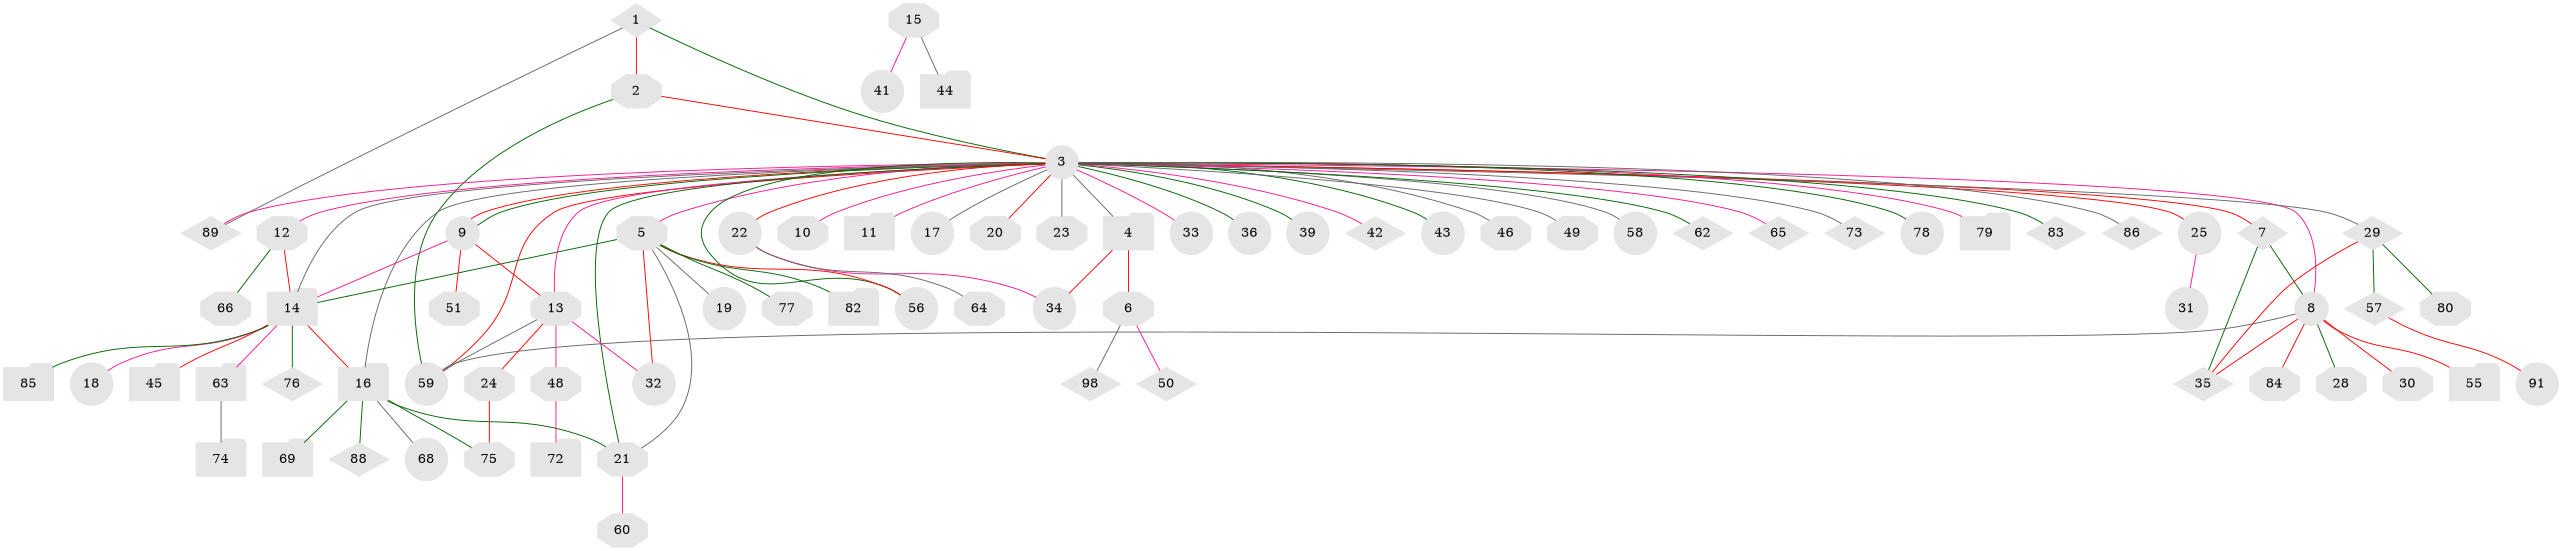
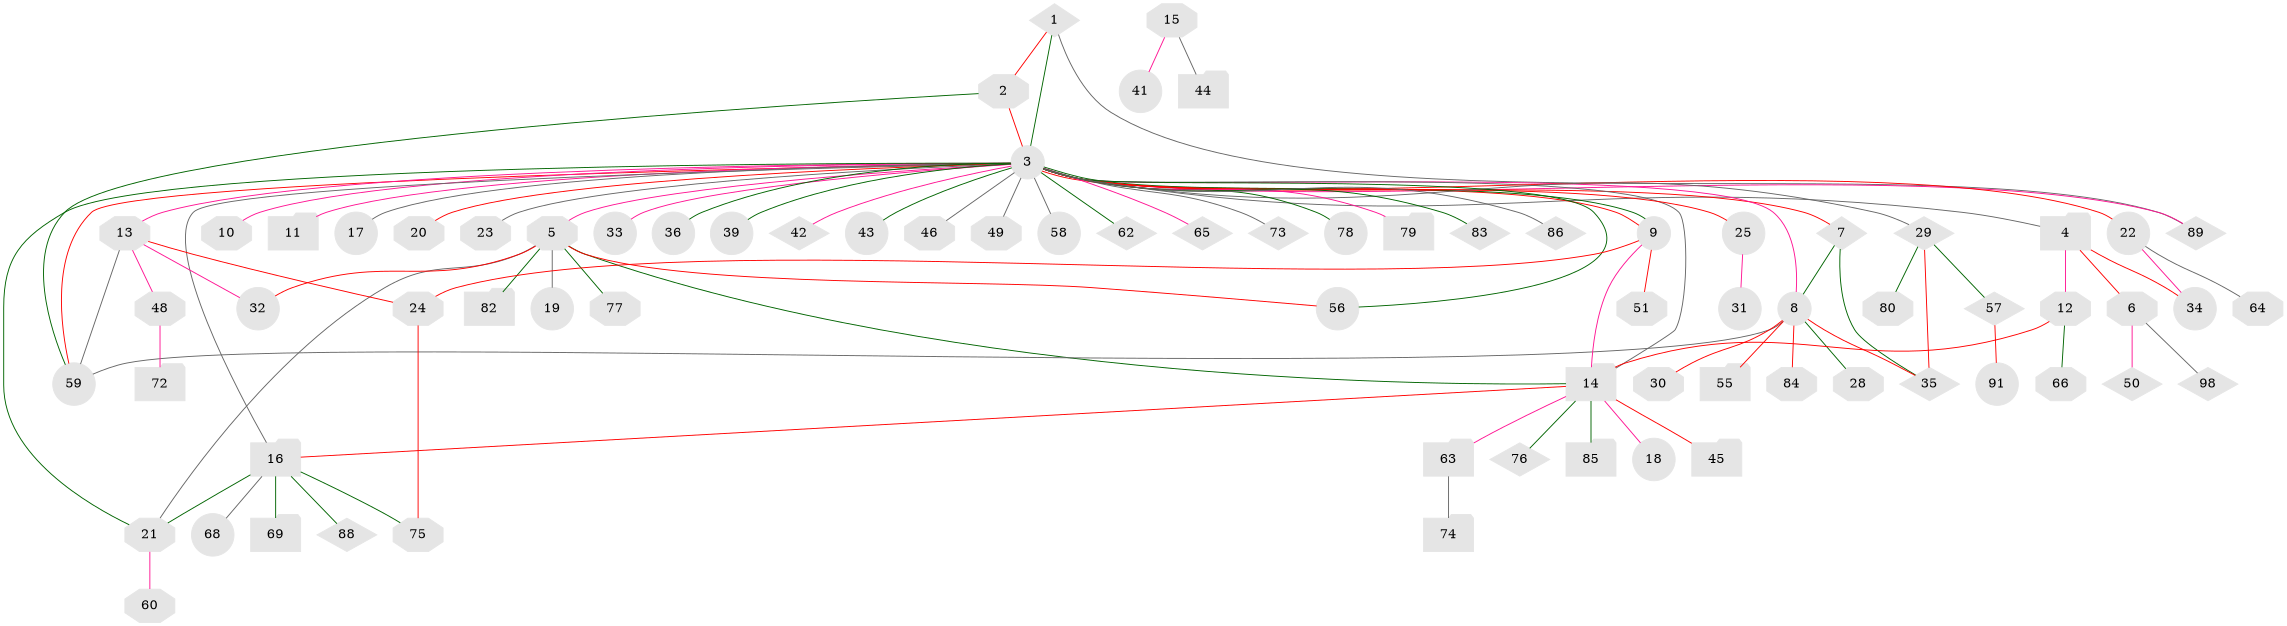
  graph {
    node [color=gray90 shape=octagon style=filled]
    edge [color=darkgreen]
    1 [shape=diamond super="+37"]
    2
    3 [shape=circle super="+94"]
    89 [shape=diamond]
    59 [shape=circle super="+87"]
    4 [shape=folder]
    5 [super="+47"]
    7 [shape=diamond]
    8 [shape=circle super="+27"]
    9 [shape=circle super="+92"]
    10
    11 [shape=folder]
    12 [super="+38"]
    13 [super="+40"]
    14 [shape=folder super="+54"]
    16 [shape=folder super="+99"]
    17 [shape=circle]
    20
    21 [super="+26"]
    22 [shape=circle super="+52"]
    23 [super="+100"]
    25 [shape=circle]
    29 [shape=diamond super="+81"]
    33 [shape=circle]
    36 [shape=circle]
    39 [shape=circle]
    42 [shape=diamond]
    43 [shape=circle]
    46
    49
    56 [shape=circle]
    58 [shape=circle]
    62 [shape=diamond]
    65 [shape=diamond]
    73 [shape=diamond]
    78 [shape=circle]
    79 [shape=folder]
    83 [shape=diamond]
    86 [shape=diamond]
    6 [super="+53"]
    34 [shape=circle super="+77"]
    19 [shape=circle]
    32 [shape=circle]
    n44 [label=77]
    82 [shape=folder]
    35 [shape=diamond super="+95"]
    28
    30
    55 [shape=folder super="+96"]
    84
    24 [super="+71"]
    51
    66 [super="+70"]
    48
    18 [shape=circle]
    45 [shape=folder]
    63 [shape=folder]
    76 [shape=diamond]
    85 [shape=folder]
    15 [super="+97"]
    41 [shape=circle super="+90"]
    44 [shape=folder]
    68 [shape=circle]
    69 [shape=folder super="+93"]
    75
    88 [shape=diamond]
    60
    64
    31 [shape=circle]
    57 [shape=diamond super="+61"]
    80
    50 [shape=diamond]
    98 [shape=diamond]
    72 [shape=folder]
    74 [shape=folder]
    91 [shape=circle]
    1 -- 2 [color=red]
    1 -- 3
    1 -- 89 [color=gray40]
    2 -- 3 [color=red]
    2 -- 59
    3 -- 89 [color=deeppink]
    3 -- 59 [color=red weight=2]
    3 -- 4 [color=gray40]
    3 -- 5 [color=deeppink]
    3 -- 7 [color=red]
    3 -- 8 [color=deeppink]
    3 -- 9 [color=red]
    3 -- 9
    3 -- 10 [color=deeppink]
    3 -- 11 [color=deeppink]
-   3 -- 12 [color=deeppink]
+   4 -- 12 [color=deeppink]
    3 -- 13 [color=deeppink weight=2]
    3 -- 14 [color=gray40]
    3 -- 16 [color=gray40]
    3 -- 17 [color=gray40]
    3 -- 20 [color=red]
    3 -- 21
    3 -- 22 [color=red]
    3 -- 23 [color=gray40]
    3 -- 25 [color=red]
    3 -- 29 [color=gray40]
    3 -- 33 [color=deeppink]
    3 -- 36
    3 -- 39
    3 -- 42 [color=deeppink]
    3 -- 43
    3 -- 46 [color=gray40]
    3 -- 49 [color=gray40]
    3 -- 56
    3 -- 58 [color=gray40]
    3 -- 62
    3 -- 65 [color=deeppink]
    3 -- 73 [color=gray40]
    3 -- 78
    3 -- 79 [color=deeppink]
    3 -- 83
    3 -- 86 [color=gray40]
    4 -- 6 [color=red]
    4 -- 34 [color=red]
    5 -- 14
    5 -- 21 [color=gray40]
    5 -- 56 [color=red]
    5 -- 19 [color=gray40]
    5 -- 32 [color=red]
    5 -- n44
    5 -- 82
    7 -- 8
    7 -- 35
    8 -- 59 [color=gray40]
    8 -- 35 [color=red]
    8 -- 28
    8 -- 30 [color=red]
    8 -- 55 [color=red]
    8 -- 84 [color=red]
    9 -- 14 [color=deeppink]
-   9 -- 13 [color=red]
+   9 -- 24 [color=red]
    9 -- 51 [color=red]
    12 -- 14 [color=red]
    12 -- 66
    13 -- 59 [color=gray40]
    13 -- 32 [color=deeppink]
    13 -- 24 [color=red]
    13 -- 48 [color=deeppink]
    14 -- 16 [color=red]
    14 -- 18 [color=deeppink]
    14 -- 45 [color=red]
    14 -- 63 [color=deeppink]
    14 -- 76
    14 -- 85
    16 -- 21
    16 -- 68 [color=gray40]
    16 -- 69
    16 -- 75
    16 -- 88
    21 -- 60 [color=deeppink]
    22 -- 34 [color=deeppink]
    22 -- 64 [color=gray40]
    25 -- 31 [color=deeppink]
    29 -- 35 [color=red]
    29 -- 57
    29 -- 80
    6 -- 50 [color=deeppink]
    6 -- 98 [color=gray40]
    24 -- 75 [color=red]
    48 -- 72 [color=deeppink]
    63 -- 74 [color=gray40]
    15 -- 41 [color=deeppink]
    15 -- 44 [color=gray40]
    57 -- 91 [color=red]
  }
